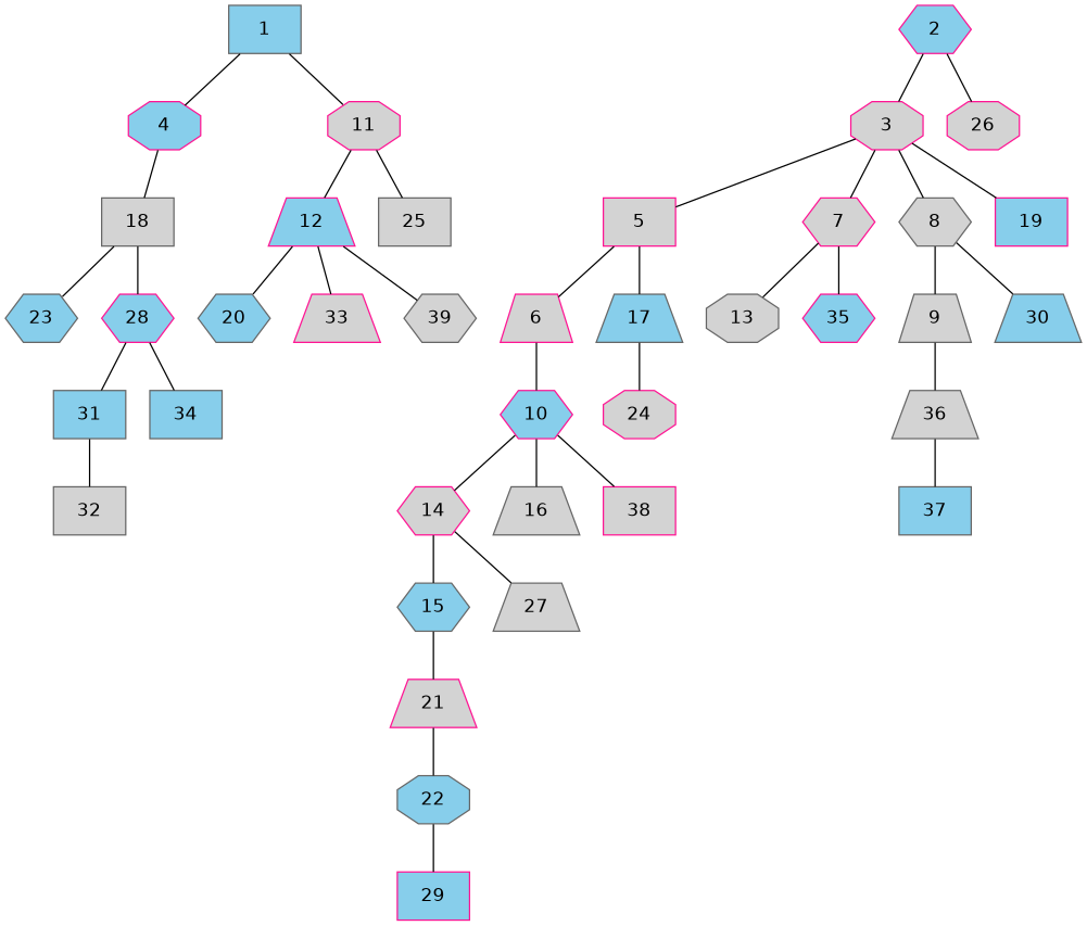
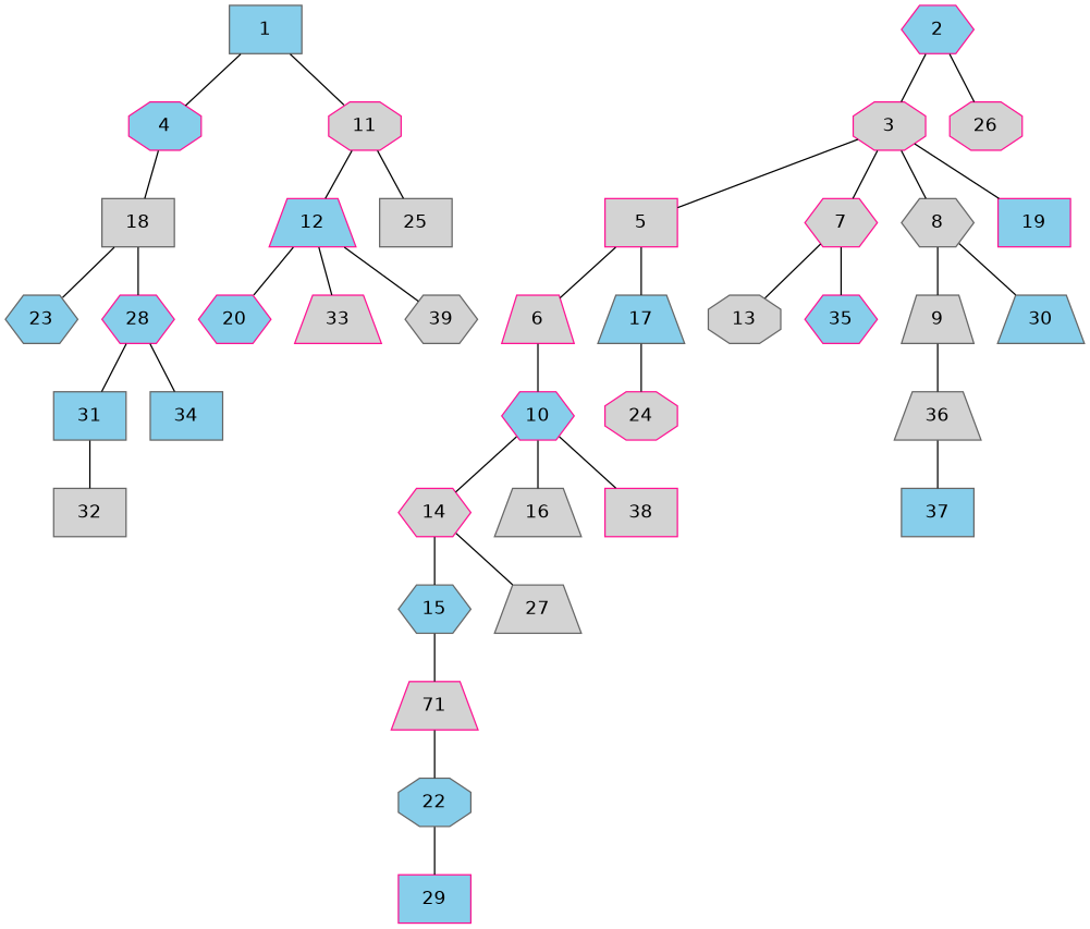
  graph {
    fontname="DejaVu Sans"
    node [color=gray40 fillcolor=lightgrey fontname="DejaVu Sans" shape=box style=filled]
    edge [fontname="DejaVu Sans" weight=1.0]
    1 [fillcolor=skyblue]
    4 [color=deeppink fillcolor=skyblue shape=octagon]
    11 [color=deeppink shape=octagon]
    2 [color=deeppink fillcolor=skyblue shape=hexagon]
    3 [color=deeppink shape=octagon]
    26 [color=deeppink shape=octagon]
    18
    12 [color=deeppink fillcolor=skyblue shape=trapezium]
    25
    5 [color=deeppink]
    7 [color=deeppink shape=hexagon]
    8 [shape=hexagon]
    19 [color=deeppink fillcolor=skyblue]
    6 [color=deeppink shape=trapezium]
    17 [fillcolor=skyblue shape=trapezium]
    13 [shape=octagon]
    35 [color=deeppink fillcolor=skyblue shape=hexagon]
    9 [shape=trapezium]
    30 [fillcolor=skyblue shape=trapezium]
    23 [fillcolor=skyblue shape=hexagon]
    28 [color=deeppink fillcolor=skyblue shape=hexagon]
    10 [color=deeppink fillcolor=skyblue shape=hexagon]
    24 [color=deeppink shape=octagon]
    14 [color=deeppink shape=hexagon]
    16 [shape=trapezium]
    38 [color=deeppink]
    36 [shape=trapezium]
    37 [fillcolor=skyblue]
    15 [fillcolor=skyblue shape=hexagon]
    27 [shape=trapezium]
-   20 [fillcolor=skyblue shape=hexagon]
+   20 [color=deeppink fillcolor=skyblue shape=hexagon]
    33 [color=deeppink shape=trapezium]
    39 [shape=hexagon]
-   21 [color=deeppink shape=trapezium]
+   21 [color=deeppink shape=trapezium label=71]
    22 [fillcolor=skyblue shape=octagon]
    31 [fillcolor=skyblue]
    34 [fillcolor=skyblue]
    29 [color=deeppink fillcolor=skyblue]
    32
    1 -- 4
    1 -- 11
    4 -- 18
    11 -- 12
    11 -- 25 [weight=2.0]
    2 -- 3
    2 -- 26
    3 -- 5
    3 -- 7
    3 -- 8
    3 -- 19
    18 -- 23
    18 -- 28
    12 -- 20
    12 -- 33
    12 -- 39
    5 -- 6
    5 -- 17
    7 -- 13
    7 -- 35
    8 -- 9
    8 -- 30
    6 -- 10
    17 -- 24
    9 -- 36
    28 -- 31
    28 -- 34
    10 -- 14
    10 -- 16
    10 -- 38
    14 -- 15 [weight=2.0]
    14 -- 27
    36 -- 37
    15 -- 21
    21 -- 22
    22 -- 29
    31 -- 32
  }
